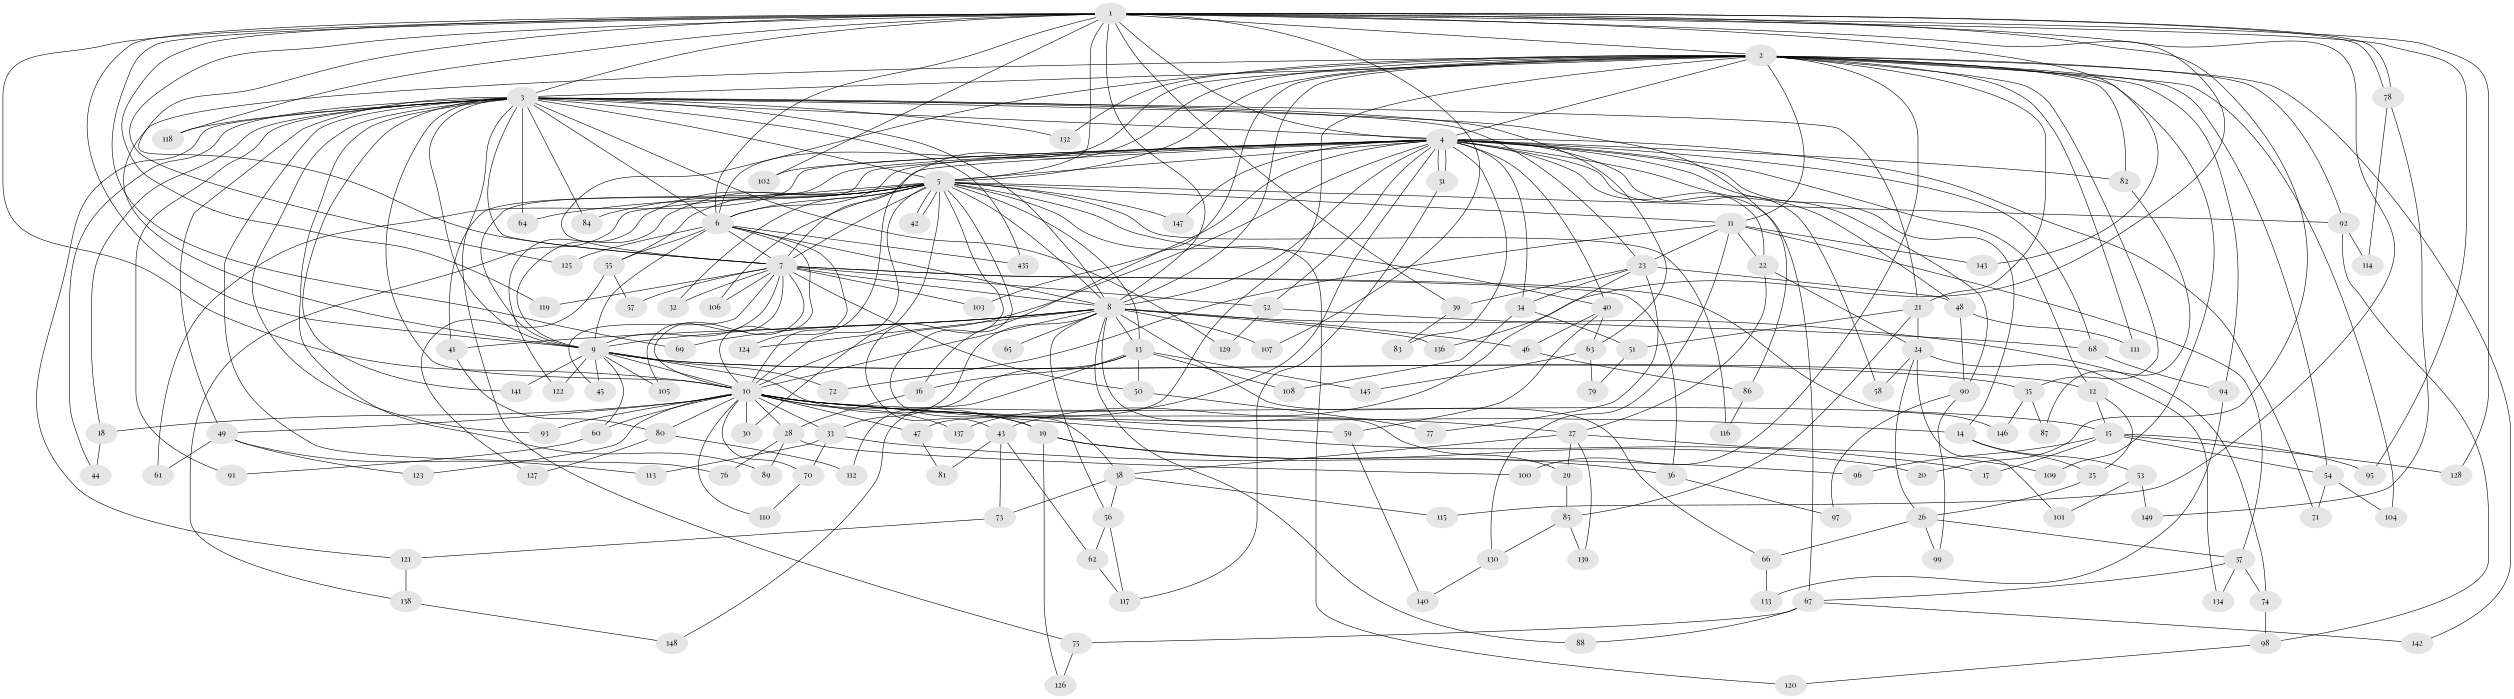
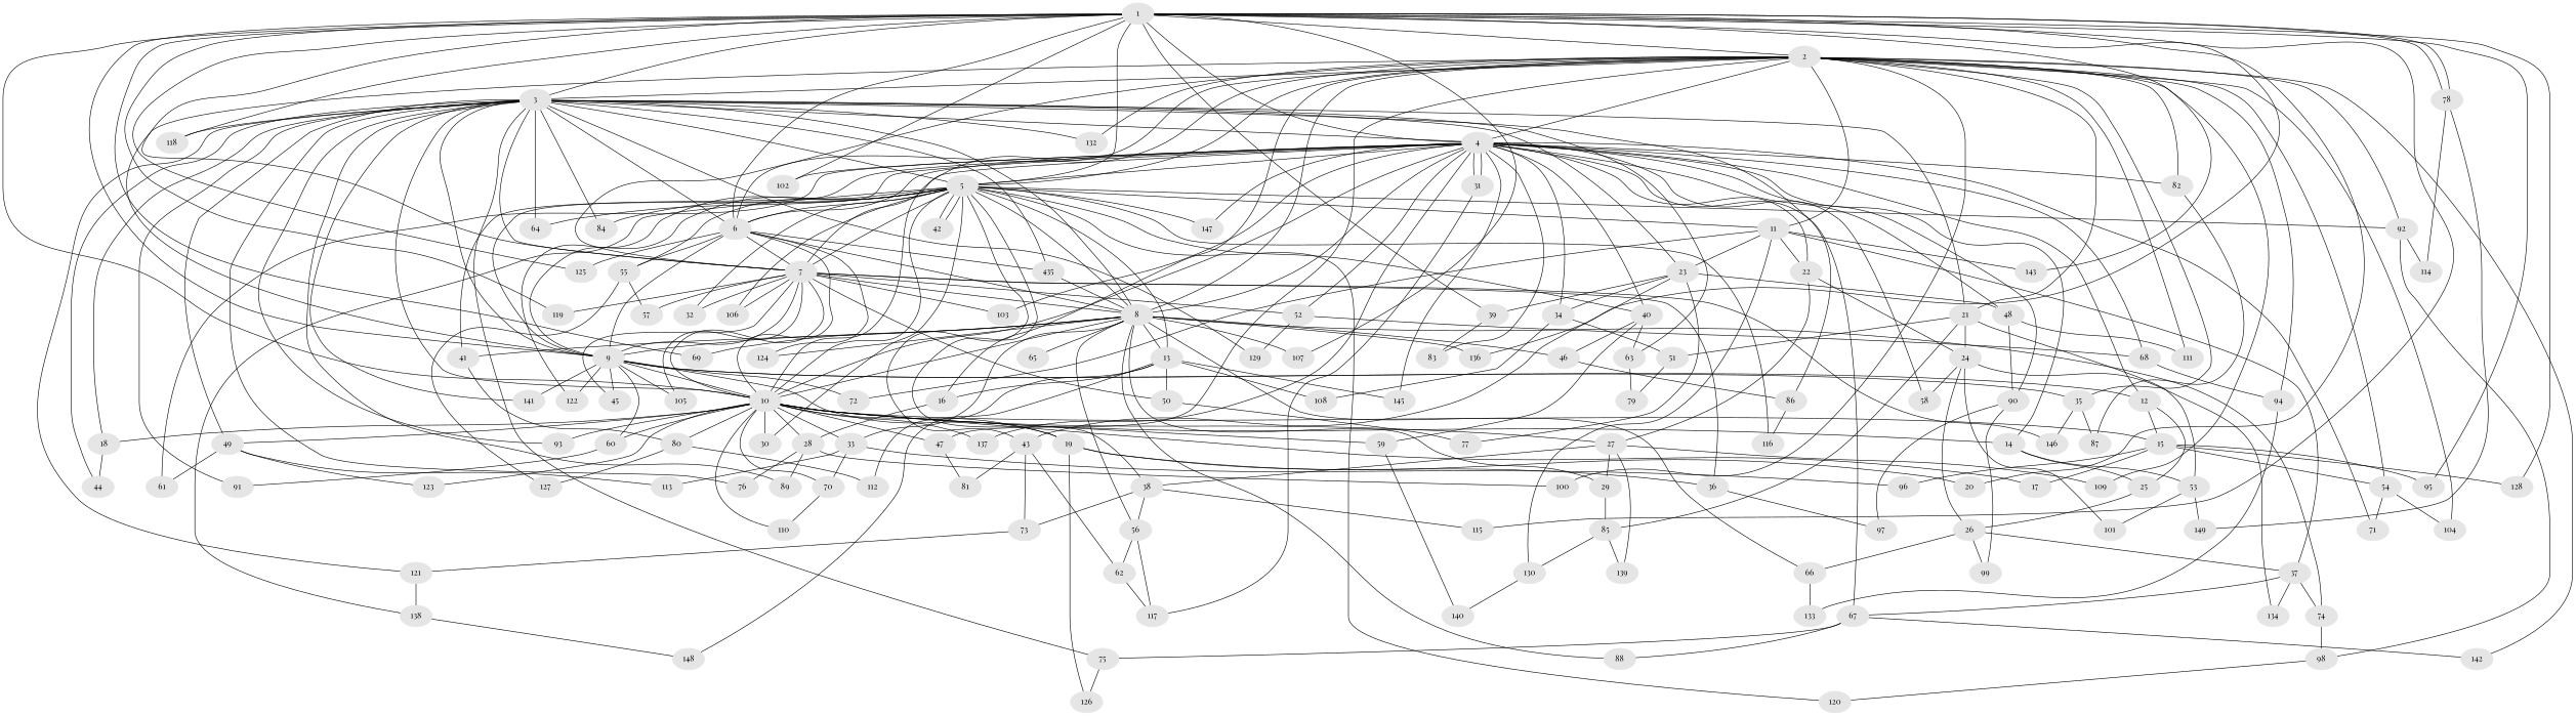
  graph {
    fontname="Playfair Display"
    node [color=gray90 fontname="Playfair Display" style=filled]
    edge [fontname="Playfair Display"]
    1
    2
    3
    4
    5
    6
    7
    8
    9
    10
    20
    39
    69
    78
    95
    102
    107
    115
    118
    119
    125
    128
    136
    143
    11
    16
    21
    35
    47
    54
    82
    92
    94
    100
    104
    109
    111
    132
    142
    18
    23
    44
    49
    63
    64
    75
    76
    84
    86
    89
    91
    93
    121
    129
    n55 [label=435]
    141
    12
    14
    22
    31
    34
    40
    41
    48
    52
    58
    61
    67
    68
    71
    83
    90
    103
    137
    145
    147
    13
    30
    32
    38
    42
    43
    55
    106
    116
    120
    122
    138
    124
    36
    45
    50
    57
    105
    146
    29
    33
    46
    56
    65
    66
    74
    88
    19
    60
    72
    15
    17
    27
    28
    59
    70
    80
    110
    123
    149
    114
    37
    130
    53
    24
    51
    85
    87
    81
    98
    133
    77
    113
    79
    126
    25
    117
    108
    99
    97
    112
    148
    73
    62
    127
    96
    139
    140
    134
    26
    101
    1 -- 2
    1 -- 3
    1 -- 4
    1 -- 5
    1 -- 6
    1 -- 7
-   1 -- 8
+   n55 -- 8
    1 -- 9
    1 -- 10
    1 -- 20
    1 -- 39
    1 -- 69
    1 -- 78
    1 -- 78
    1 -- 95
    1 -- 102
    1 -- 107
    1 -- 115
    1 -- 118
    1 -- 119
    1 -- 125
    1 -- 128
    1 -- 136
    1 -- 143
    2 -- 3
    2 -- 4
    2 -- 5
    2 -- 6
    2 -- 7
    2 -- 8
    2 -- 9
    2 -- 10
    2 -- 11
    2 -- 16
    2 -- 21
    2 -- 35
    2 -- 47
    2 -- 54
    2 -- 82
    2 -- 92
    2 -- 94
    2 -- 100
    2 -- 104
    2 -- 109
    2 -- 111
    2 -- 132
    2 -- 142
    3 -- 4
    3 -- 5
    3 -- 6
    3 -- 7
    3 -- 8
    3 -- 9
    3 -- 10
    3 -- 118
    3 -- 21
    3 -- 132
    3 -- 18
    3 -- 23
    3 -- 44
    3 -- 49
    3 -- 63
    3 -- 64
    3 -- 75
    3 -- 76
    3 -- 84
    3 -- 86
    3 -- 89
    3 -- 91
    3 -- 93
    3 -- 121
    3 -- 129
    3 -- n55
    3 -- 141
    4 -- 5
    4 -- 6
    4 -- 7
    4 -- 8
    4 -- 9
    4 -- 10
    4 -- 102
    4 -- 82
    4 -- 12
    4 -- 14
    4 -- 22
    4 -- 31
    4 -- 31
    4 -- 34
    4 -- 40
    4 -- 41
    4 -- 48
    4 -- 52
    4 -- 58
    4 -- 61
    4 -- 67
    4 -- 68
    4 -- 71
    4 -- 83
    4 -- 90
    4 -- 103
    4 -- 137
-   63 -- 145
+   4 -- 145
    4 -- 147
    5 -- 6
    5 -- 7
    5 -- 8
    5 -- 9
    5 -- 10
    5 -- 11
    5 -- 92
    5 -- 64
    5 -- 84
    5 -- 40
    5 -- 147
    5 -- 13
    5 -- 30
    5 -- 32
    5 -- 38
    5 -- 42
    5 -- 42
    5 -- 43
    5 -- 55
    5 -- 106
    5 -- 116
    5 -- 120
    5 -- 122
    5 -- 138
    6 -- 7
    6 -- 8
    6 -- 9
    6 -- 10
    6 -- 125
    6 -- n55
    6 -- 55
    6 -- 124
    7 -- 8
    7 -- 9
    7 -- 10
    7 -- 119
    7 -- 52
    7 -- 103
    7 -- 32
    7 -- 106
    7 -- 36
    7 -- 45
    7 -- 50
    7 -- 57
    7 -- 105
    7 -- 146
    8 -- 9
    8 -- 10
    8 -- 69
    8 -- 107
    8 -- 136
    8 -- 41
    8 -- 13
    8 -- 124
    8 -- 29
    8 -- 33
    8 -- 46
    8 -- 56
    8 -- 65
    8 -- 66
    8 -- 74
    8 -- 88
    9 -- 10
    9 -- 35
    9 -- 141
    9 -- 12
    9 -- 122
    9 -- 45
    9 -- 105
    9 -- 19
    9 -- 60
    9 -- 72
    10 -- 47
    10 -- 18
    10 -- 49
    10 -- 93
    10 -- 14
    10 -- 137
    10 -- 30
    10 -- 33
    10 -- 19
    10 -- 60
    10 -- 15
    10 -- 17
    10 -- 27
    10 -- 28
    10 -- 59
    10 -- 70
    10 -- 80
    10 -- 110
    10 -- 123
    39 -- 83
    78 -- 149
    78 -- 114
    11 -- 143
    11 -- 23
    11 -- 22
    11 -- 72
    11 -- 37
    11 -- 130
    16 -- 28
+   21 -- 53
    21 -- 24
    21 -- 51
    21 -- 85
    35 -- 146
    35 -- 87
    47 -- 81
    54 -- 104
    54 -- 71
    82 -- 87
    92 -- 114
    92 -- 98
    94 -- 133
    18 -- 44
    23 -- 39
    23 -- 34
    23 -- 48
    23 -- 43
    23 -- 77
    49 -- 61
    49 -- 123
    49 -- 113
    63 -- 79
    75 -- 126
    86 -- 116
    121 -- 138
    12 -- 15
    12 -- 25
    14 -- 53
    14 -- 25
    22 -- 27
    22 -- 24
    31 -- 117
    34 -- 51
    34 -- 108
    40 -- 63
    40 -- 46
    40 -- 59
    41 -- 80
    48 -- 111
    48 -- 90
    52 -- 129
    52 -- 68
    67 -- 142
    67 -- 75
    67 -- 88
    68 -- 94
    90 -- 99
    90 -- 97
    13 -- 16
    13 -- 145
    13 -- 50
    13 -- 108
    13 -- 112
    13 -- 148
    38 -- 115
    38 -- 56
    38 -- 73
    43 -- 81
    43 -- 73
    43 -- 62
    55 -- 57
    55 -- 127
    138 -- 148
    36 -- 97
    50 -- 77
    29 -- 85
    33 -- 70
    33 -- 113
    33 -- 96
    46 -- 86
    56 -- 117
    56 -- 62
    66 -- 133
    74 -- 98
    19 -- 20
    19 -- 36
    19 -- 126
    60 -- 91
    15 -- 95
    15 -- 128
    15 -- 54
    15 -- 17
    15 -- 96
    27 -- 109
    27 -- 38
    27 -- 29
    27 -- 139
    28 -- 100
    28 -- 76
    28 -- 89
    59 -- 140
    70 -- 110
    80 -- 112
    80 -- 127
    37 -- 67
    37 -- 74
    37 -- 134
    130 -- 140
    53 -- 149
    53 -- 101
    24 -- 58
    24 -- 134
    24 -- 26
    24 -- 101
    51 -- 79
    85 -- 130
    85 -- 139
    98 -- 120
    25 -- 26
    73 -- 121
    62 -- 117
    26 -- 66
    26 -- 37
    26 -- 99
  }
